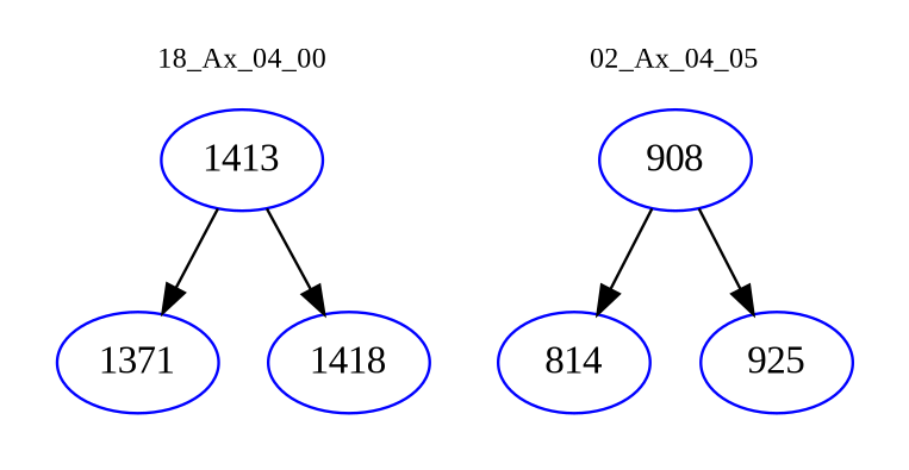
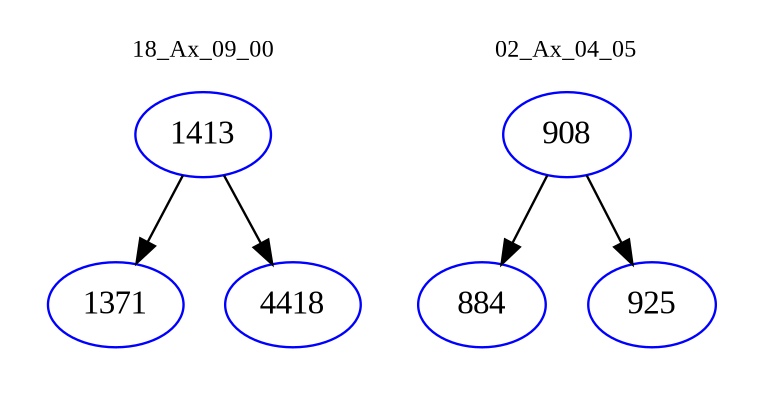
  digraph {
    fontname="Liberation Serif"
    node [color=blue fontname="Liberation Serif"]
    edge [color=black fontname="Liberation Serif"]
    n1 [label=1413]
    n2 [label=1371]
-   n3 [label=1418]
+   n3 [label=4418]
    n4 [label=908]
-   n5 [label=814]
+   n5 [label=884]
    n6 [label=925]
    subgraph cluster_1 {
      color=white
      fontsize=10
-     label="18_Ax_04_00"
+     label="18_Ax_09_00"
      n1
      n2
      n3
    }
    subgraph cluster_2 {
      color=white
      fontsize=10
      label="02_Ax_04_05"
      n4
      n5
      n6
    }
    n1 -> n2
    n1 -> n3
    n4 -> n5
    n4 -> n6
  }
